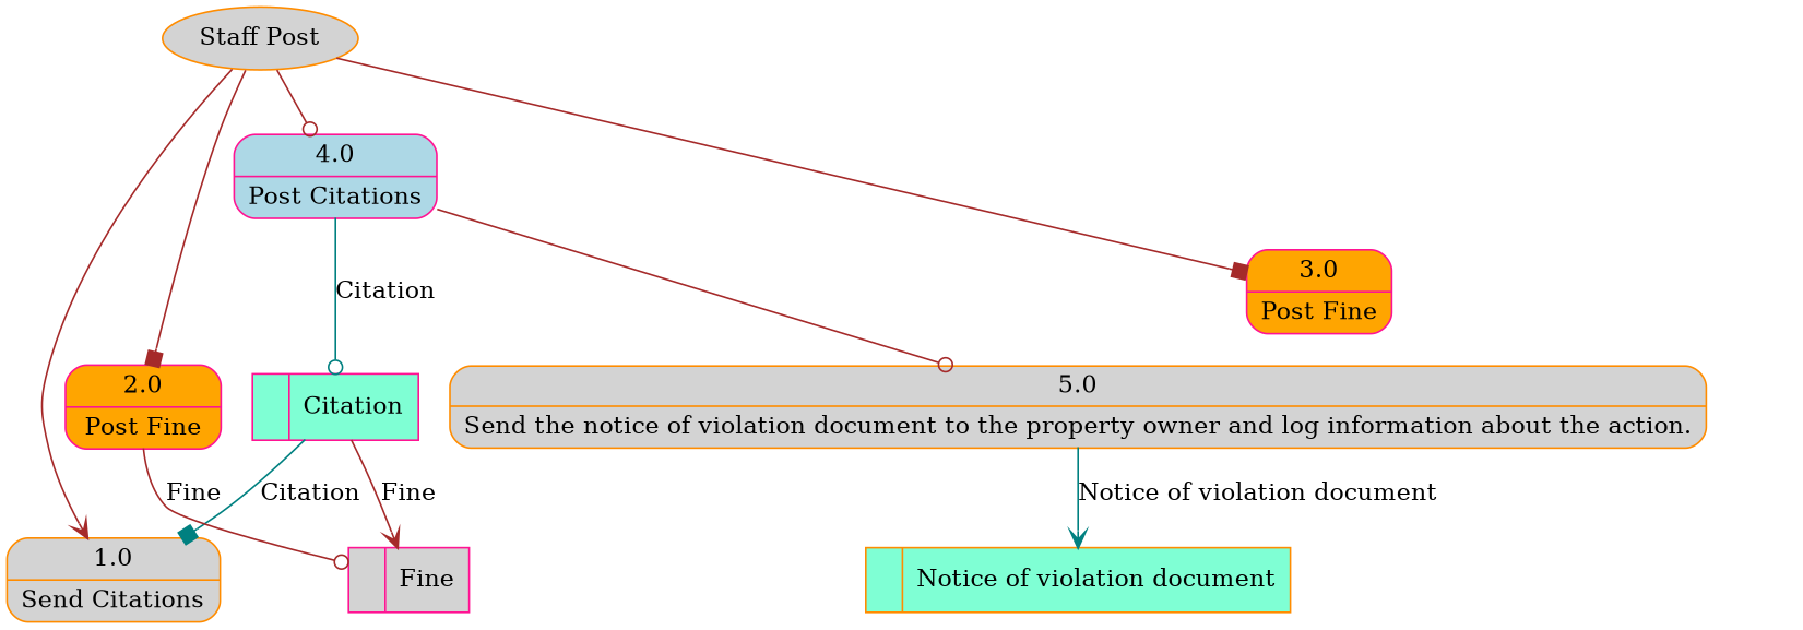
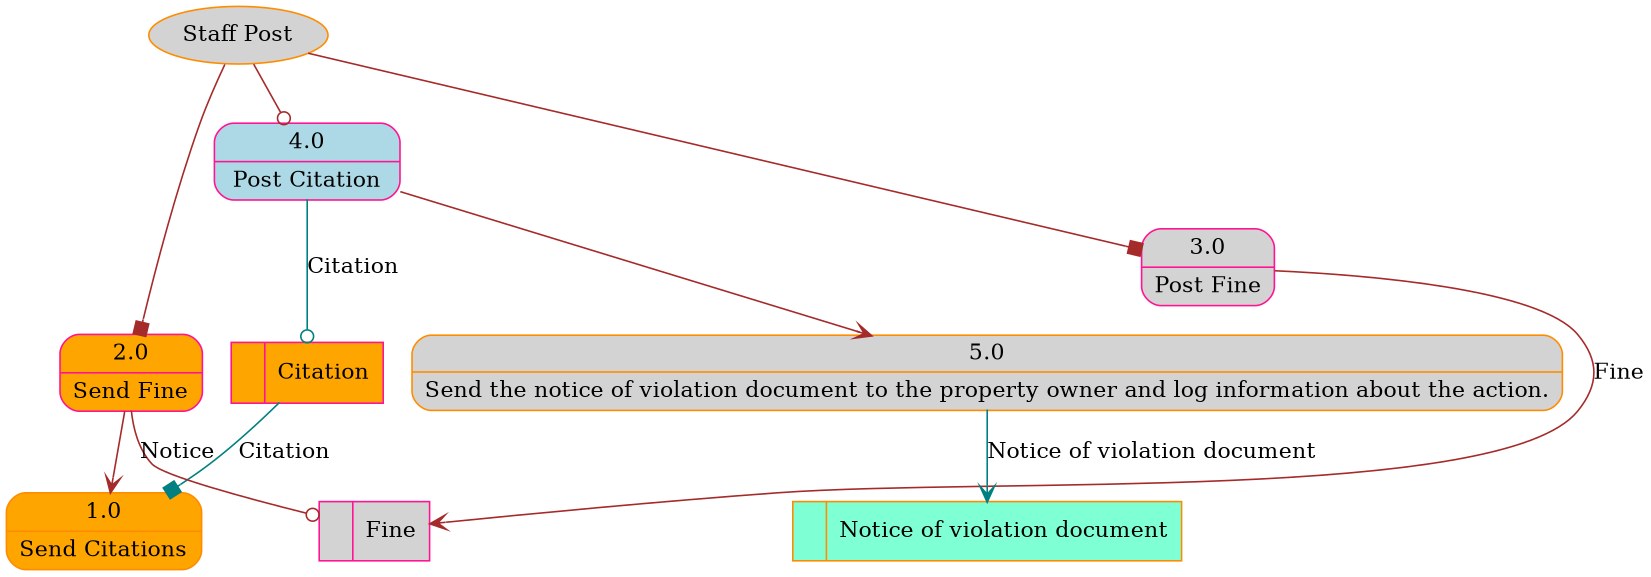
  digraph {
    node [color=deeppink fillcolor=lightgrey shape=Mrecord style=filled]
    edge [arrowhead=odot color=brown]
-   n1 [fillcolor=aquamarine label="<f0>  |<f1> Citation " shape=record]
-   n2 [color=darkorange label="{<f0> 1.0|<f1> Send Citations }"]
+   n1 [fillcolor=orange label="<f0>  |<f1> Citation " shape=record]
+   n2 [color=darkorange fillcolor=orange label="{<f0> 1.0|<f1> Send Citations }"]
    n3 [label="<f0>  |<f1> Fine " shape=record]
    n4 [color=darkorange label="Staff Post" shape=ellipse]
-   n5 [fillcolor=orange label="{<f0> 2.0|<f1> Post Fine }"]
-   n6 [fillcolor=orange label="{<f0> 3.0|<f1> Post Fine }"]
-   n7 [fillcolor=lightblue label="{<f0> 4.0|<f1> Post Citations }"]
+   n5 [fillcolor=orange label="{<f0> 2.0|<f1> Send Fine }"]
+   n6 [label="{<f0> 3.0|<f1> Post Fine }"]
+   n7 [fillcolor=lightblue label="{<f0> 4.0|<f1> Post Citation }"]
    n8 [color=darkorange label="{<f0> 5.0|<f1> Send the notice of violation document to the property owner and log information about the action. }"]
    n9 [color=darkorange fillcolor=aquamarine label="<f0>  |<f1> Notice of violation document " shape=record]
    n1 -> n2 [arrowhead=box color=teal label=Citation]
-   n4 -> n2 [arrowhead=vee]
+   n5 -> n2 [arrowhead=vee]
    n4 -> n5 [arrowhead=box]
    n4 -> n6 [arrowhead=box]
    n4 -> n7
-   n5 -> n3 [label=Fine]
-   n1 -> n3 [arrowhead=vee label=Fine]
+   n5 -> n3 [label=Notice]
+   n6 -> n3 [arrowhead=vee label=Fine]
    n7 -> n1 [color=teal label=Citation]
-   n7 -> n8
+   n7 -> n8 [arrowhead=vee]
    n8 -> n9 [arrowhead=vee color=teal label="Notice of violation document"]
  }
